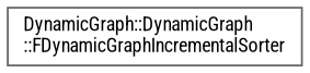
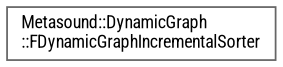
  digraph {
    rankdir=LR
    fontname="Roboto Condensed"
-   n1 [color=grey40 fillcolor=white fontname="Roboto Condensed" fontsize=10 height=0.2 label="DynamicGraph::DynamicGraph\l::FDynamicGraphIncrementalSorter" shape=box style=filled width=0.4]
+   n1 [color=grey40 fillcolor=white fontname="Roboto Condensed" fontsize=10 height=0.2 label="Metasound::DynamicGraph\l::FDynamicGraphIncrementalSorter" shape=box style=filled width=0.4]
  }
